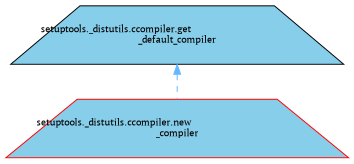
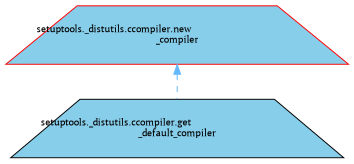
  digraph {
    rankdir=TB
    fontname="PT Serif"
    node [fillcolor=skyblue fontname="PT Serif" fontsize=10 shape=trapezium style=filled]
    n1 [color=black fontcolor=black height=0.2 label="setuptools._distutils.ccompiler.get\l_default_compiler" width=0.4]
    n2 [color=red height=0.2 label="setuptools._distutils.ccompiler.new\l_compiler" width=0.4]
-   n1 -> n2 [color=steelblue1 dir=back fontname="PT Serif" fontsize=10 labelfontname=Helvetica labelfontsize=10 style=dashed]
+   n2 -> n1 [color=steelblue1 dir=back fontname="PT Serif" fontsize=10 labelfontname=Helvetica labelfontsize=10 style=dashed]
  }
